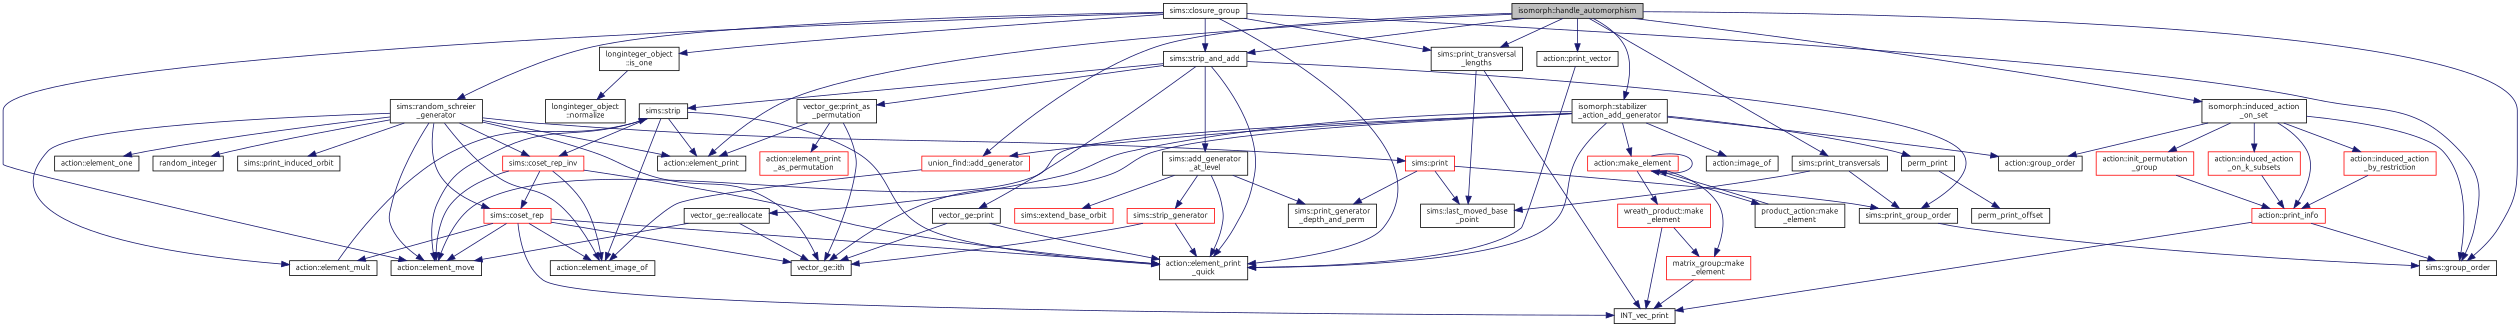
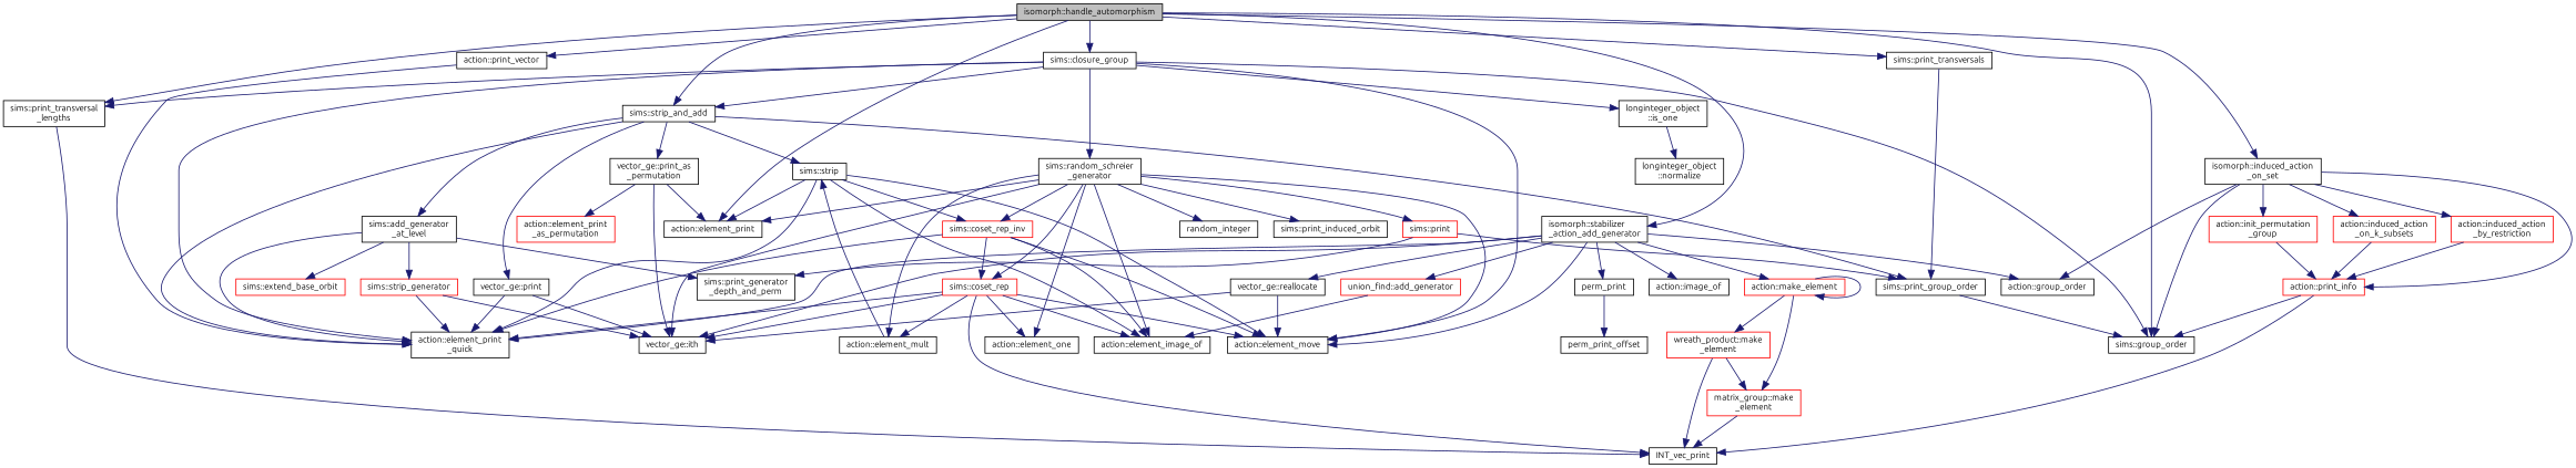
  digraph {
    fontname=Ubuntu
    rankdir=TB
    node [color=black fillcolor=white fontname=Ubuntu fontsize=10 shape=record style=filled]
    edge [color=midnightblue fontname=Ubuntu fontsize=10 labelfontname=Helvetica labelfontsize=10 style=solid]
    n1 [fillcolor=grey75 fontcolor=black height=0.2 label="isomorph::handle_automorphism" width=0.4]
    n2 [height=0.2 label="action::element_print" width=0.4]
    n3 [height=0.2 label="sims::group_order" width=0.4]
    n4 [height=0.2 label="sims::strip_and_add" width=0.4]
    n5 [height=0.2 label="sims::closure_group" width=0.4]
    n6 [height=0.2 label="sims::print_transversal\l_lengths" width=0.4]
    n7 [height=0.2 label="isomorph::stabilizer\l_action_add_generator" width=0.4]
    n8 [height=0.2 label="action::print_vector" width=0.4]
    n9 [height=0.2 label="sims::print_transversals" width=0.4]
    n10 [height=0.2 label="isomorph::induced_action\l_on_set" width=0.4]
    n11 [height=0.2 label="sims::strip" width=0.4]
    n12 [height=0.2 label="action::element_print\l_quick" width=0.4]
    n13 [height=0.2 label="sims::add_generator\l_at_level" width=0.4]
    n14 [height=0.2 label="vector_ge::print" width=0.4]
    n15 [height=0.2 label="vector_ge::print_as\l_permutation" width=0.4]
    n16 [height=0.2 label="sims::print_group_order" width=0.4]
    n17 [height=0.2 label="action::element_move" width=0.4]
    n18 [height=0.2 label="longinteger_object\l::is_one" width=0.4]
    n19 [height=0.2 label="sims::random_schreier\l_generator" width=0.4]
    n20 [height=0.2 label=INT_vec_print width=0.4]
-   n21 [height=0.2 label="sims::last_moved_base\l_point" width=0.4]
    n22 [height=0.2 label="vector_ge::ith" width=0.4]
    n23 [height=0.2 label="action::group_order" width=0.4]
    n24 [height=0.2 label="action::image_of" width=0.4]
    n25 [height=0.2 label=perm_print width=0.4]
    n26 [height=0.2 label="vector_ge::reallocate" width=0.4]
    n27 [color=red height=0.2 label="action::make_element" width=0.4]
    n28 [color=red height=0.2 label="union_find::add_generator" width=0.4]
    n29 [color=red height=0.2 label="action::induced_action\l_by_restriction" width=0.4]
    n30 [color=red height=0.2 label="action::print_info" width=0.4]
    n31 [color=red height=0.2 label="action::init_permutation\l_group" width=0.4]
    n32 [color=red height=0.2 label="action::induced_action\l_on_k_subsets" width=0.4]
    n33 [height=0.2 label="action::element_image_of" width=0.4]
    n34 [color=red height=0.2 label="sims::coset_rep_inv" width=0.4]
    n35 [color=red height=0.2 label="sims::strip_generator" width=0.4]
    n36 [height=0.2 label="sims::print_generator\l_depth_and_perm" width=0.4]
    n37 [color=red height=0.2 label="sims::extend_base_orbit" width=0.4]
    n38 [color=red height=0.2 label="action::element_print\l_as_permutation" width=0.4]
    n39 [color=red height=0.2 label="sims::coset_rep" width=0.4]
    n40 [height=0.2 label="action::element_mult" width=0.4]
    n41 [height=0.2 label="action::element_one" width=0.4]
    n42 [height=0.2 label="longinteger_object\l::normalize" width=0.4]
    n43 [height=0.2 label=random_integer width=0.4]
    n44 [height=0.2 label="sims::print_induced_orbit" width=0.4]
    n45 [color=red height=0.2 label="sims::print" width=0.4]
    n46 [height=0.2 label=perm_print_offset width=0.4]
-   n47 [height=0.2 label="product_action::make\l_element" width=0.4]
    n48 [color=red height=0.2 label="matrix_group::make\l_element" width=0.4]
    n49 [color=red height=0.2 label="wreath_product::make\l_element" width=0.4]
    n1 -> n2
    n1 -> n3
    n1 -> n4
-   n1 -> n28
+   n1 -> n5
    n1 -> n6
    n1 -> n7
    n1 -> n8
    n1 -> n9
    n1 -> n10
    n4 -> n11
    n4 -> n12
    n4 -> n13
    n4 -> n14
    n4 -> n15
    n4 -> n16
    n5 -> n3
    n5 -> n4
    n5 -> n6
    n5 -> n12
    n5 -> n17
    n5 -> n18
    n5 -> n19
    n6 -> n20
-   n6 -> n21
    n7 -> n12
    n7 -> n17
    n7 -> n22
    n7 -> n23
    n7 -> n24
    n7 -> n25
    n7 -> n26
    n7 -> n27
    n7 -> n28
    n8 -> n12
    n9 -> n16
-   n9 -> n21
    n10 -> n3
    n10 -> n23
    n10 -> n29
    n10 -> n30
    n10 -> n31
    n10 -> n32
    n11 -> n2
    n11 -> n12
    n11 -> n17
    n11 -> n33
    n11 -> n34
    n13 -> n12
    n13 -> n35
    n13 -> n36
    n13 -> n37
    n14 -> n12
    n14 -> n22
    n15 -> n2
    n15 -> n22
    n15 -> n38
    n16 -> n3
    n18 -> n42
    n19 -> n2
    n19 -> n17
    n19 -> n22
    n19 -> n33
    n19 -> n34
    n19 -> n39
    n19 -> n40
    n19 -> n41
    n19 -> n43
    n19 -> n44
    n19 -> n45
    n25 -> n46
    n26 -> n17
    n26 -> n22
    n27 -> n27
-   n27 -> n47
    n27 -> n48
    n27 -> n49
    n28 -> n33
    n29 -> n30
    n30 -> n3
    n30 -> n20
    n31 -> n30
    n32 -> n30
    n34 -> n12
    n34 -> n17
    n34 -> n33
    n34 -> n39
    n35 -> n12
    n35 -> n22
    n39 -> n12
    n39 -> n17
    n39 -> n20
    n39 -> n22
    n39 -> n33
    n39 -> n40
+   n39 -> n41
    n40 -> n11
    n45 -> n16
-   n45 -> n21
    n45 -> n36
-   n47 -> n27
    n48 -> n20
    n49 -> n20
    n49 -> n48
  }
